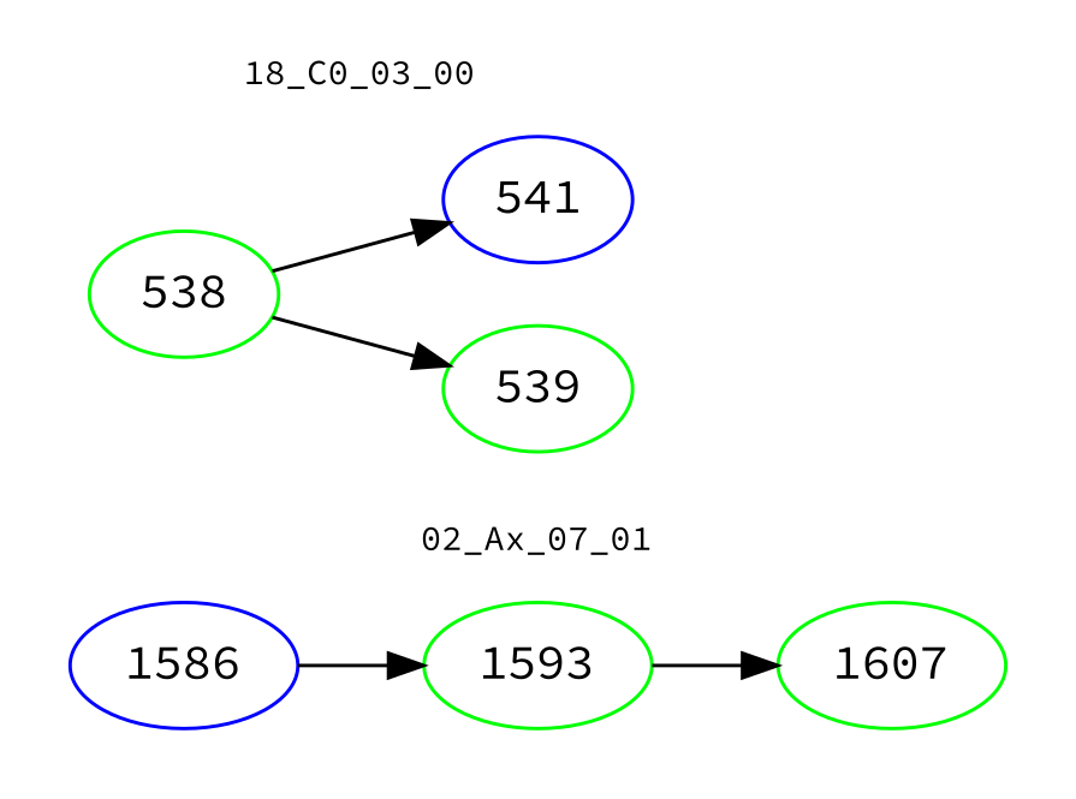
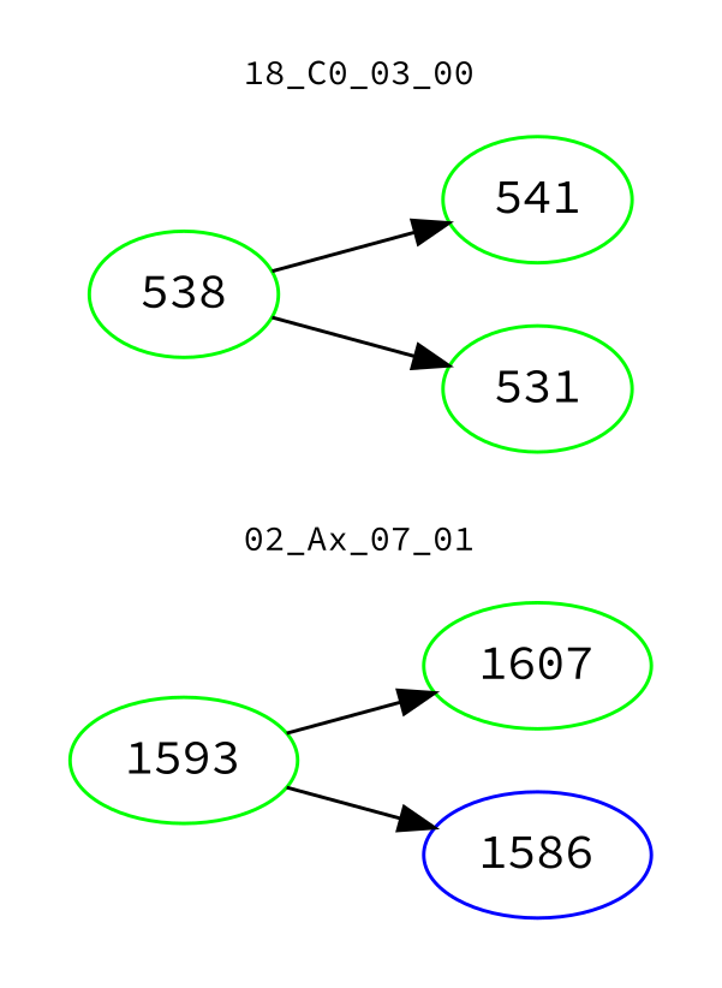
  digraph {
    fontname="Source Code Pro"
    rankdir=LR
    node [color=green fontname="Source Code Pro"]
    edge [color=black fontname="Source Code Pro"]
    n1 [label=1593]
    n2 [color=blue label=1586]
    n3 [label=1607]
    n4 [label=538]
-   n5 [label=539]
-   n6 [color=blue label=541]
+   n5 [label=531]
+   n6 [label=541]
    subgraph cluster_1 {
      color=white
      fontsize=10
      label="02_Ax_07_01"
      n1
      n2
      n3
    }
    subgraph cluster_2 {
      color=white
      fontsize=10
      label="18_C0_03_00"
      n4
      n5
      n6
    }
-   n2 -> n1
+   n1 -> n2
    n1 -> n3
    n4 -> n5
    n4 -> n6
  }
